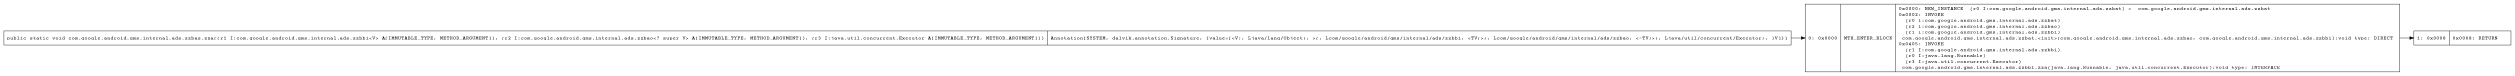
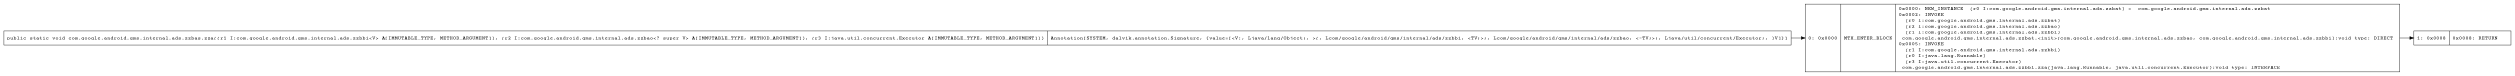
  digraph {
    rankdir=LR
    fontname="Courier Prime"
    node [shape=record fontname="Courier Prime"]
    edge [fontname="Courier Prime"]
-   n1 [label="{0\:\ 0x0000|MTH_ENTER_BLOCK\l|0x0000: NEW_INSTANCE  (r0 I:com.google.android.gms.internal.ads.zzbat) =  com.google.android.gms.internal.ads.zzbat \l0x0002: INVOKE  \l  (r0 I:com.google.android.gms.internal.ads.zzbat)\l  (r2 I:com.google.android.gms.internal.ads.zzbao)\l  (r1 I:com.google.android.gms.internal.ads.zzbbi)\l com.google.android.gms.internal.ads.zzbat.\<init\>(com.google.android.gms.internal.ads.zzbao, com.google.android.gms.internal.ads.zzbbi):void type: DIRECT \l0x0405: INVOKE  \l  (r1 I:com.google.android.gms.internal.ads.zzbbi)\l  (r0 I:java.lang.Runnable)\l  (r3 I:java.util.concurrent.Executor)\l com.google.android.gms.internal.ads.zzbbi.zza(java.lang.Runnable, java.util.concurrent.Executor):void type: INTERFACE \l}"]
+   n1 [label="{0\:\ 0x0000|MTH_ENTER_BLOCK\l|0x0000: NEW_INSTANCE  (r0 I:com.google.android.gms.internal.ads.zzbat) =  com.google.android.gms.internal.ads.zzbat \l0x0002: INVOKE  \l  (r0 I:com.google.android.gms.internal.ads.zzbat)\l  (r2 I:com.google.android.gms.internal.ads.zzbao)\l  (r1 I:com.google.android.gms.internal.ads.zzbbi)\l com.google.android.gms.internal.ads.zzbat.\<init\>(com.google.android.gms.internal.ads.zzbao, com.google.android.gms.internal.ads.zzbbi):void type: DIRECT \l0x0005: INVOKE  \l  (r1 I:com.google.android.gms.internal.ads.zzbbi)\l  (r0 I:java.lang.Runnable)\l  (r3 I:java.util.concurrent.Executor)\l com.google.android.gms.internal.ads.zzbbi.zza(java.lang.Runnable, java.util.concurrent.Executor):void type: INTERFACE \l}"]
    n2 [label="{1\:\ 0x0008|0x0008: RETURN   \l}"]
    n3 [label="{public static void com.google.android.gms.internal.ads.zzbas.zza((r1 I:com.google.android.gms.internal.ads.zzbbi\<V\> A[IMMUTABLE_TYPE, METHOD_ARGUMENT]), (r2 I:com.google.android.gms.internal.ads.zzbao\<? super V\> A[IMMUTABLE_TYPE, METHOD_ARGUMENT]), (r3 I:java.util.concurrent.Executor A[IMMUTABLE_TYPE, METHOD_ARGUMENT]))  | Annotation[SYSTEM, dalvik.annotation.Signature, \{value=[\<V:, Ljava\/lang\/Object;, \>(, Lcom\/google\/android\/gms\/internal\/ads\/zzbbi, \<TV;\>;, Lcom\/google\/android\/gms\/internal\/ads\/zzbao, \<\-TV;\>;, Ljava\/util\/concurrent\/Executor;, )V]\}]\l}"]
    n1 -> n2
    n3 -> n1
  }
